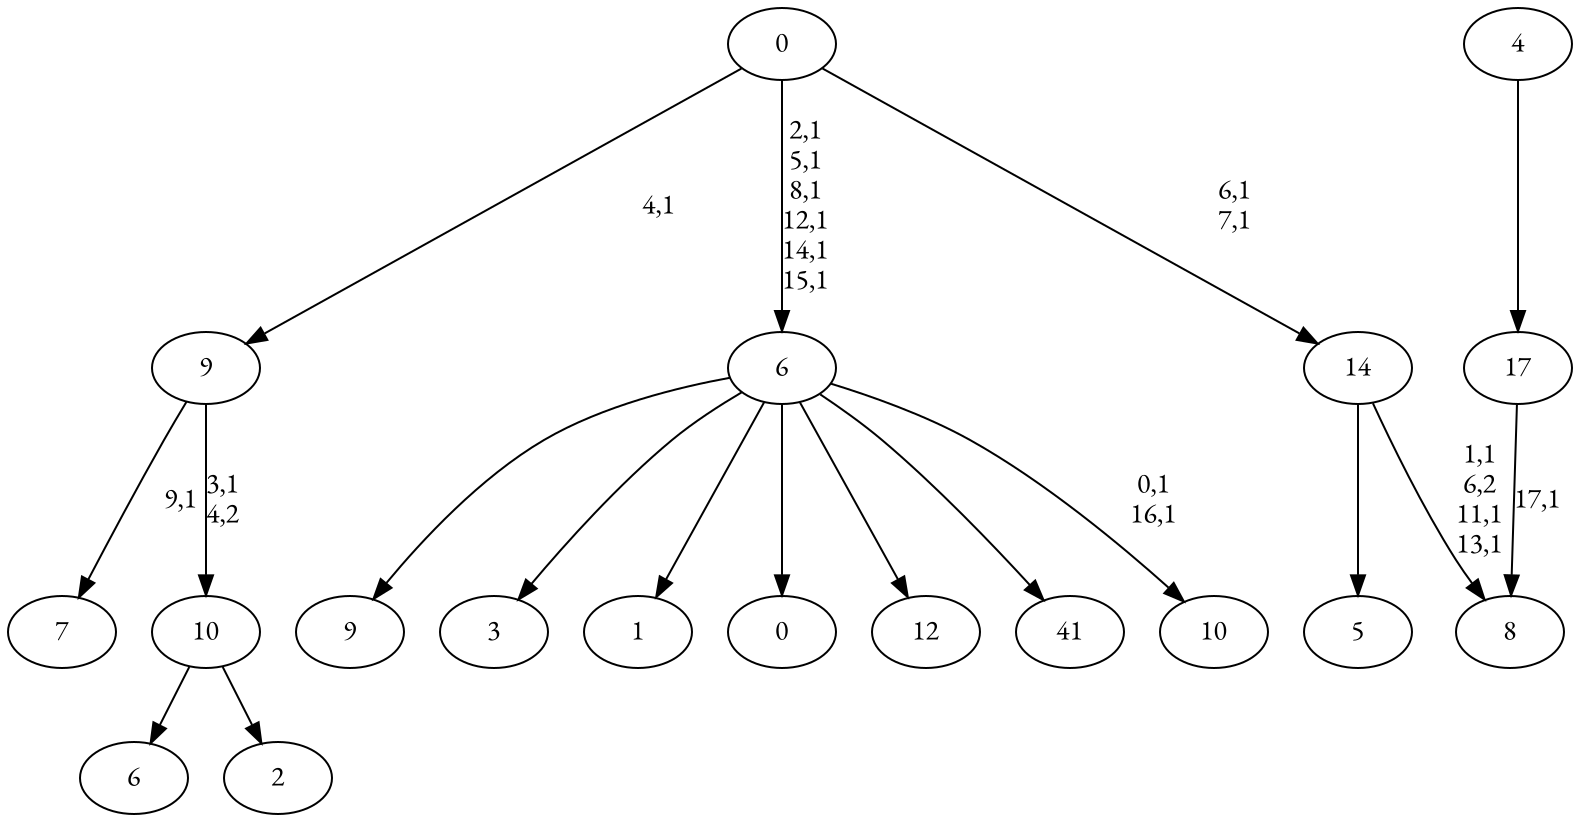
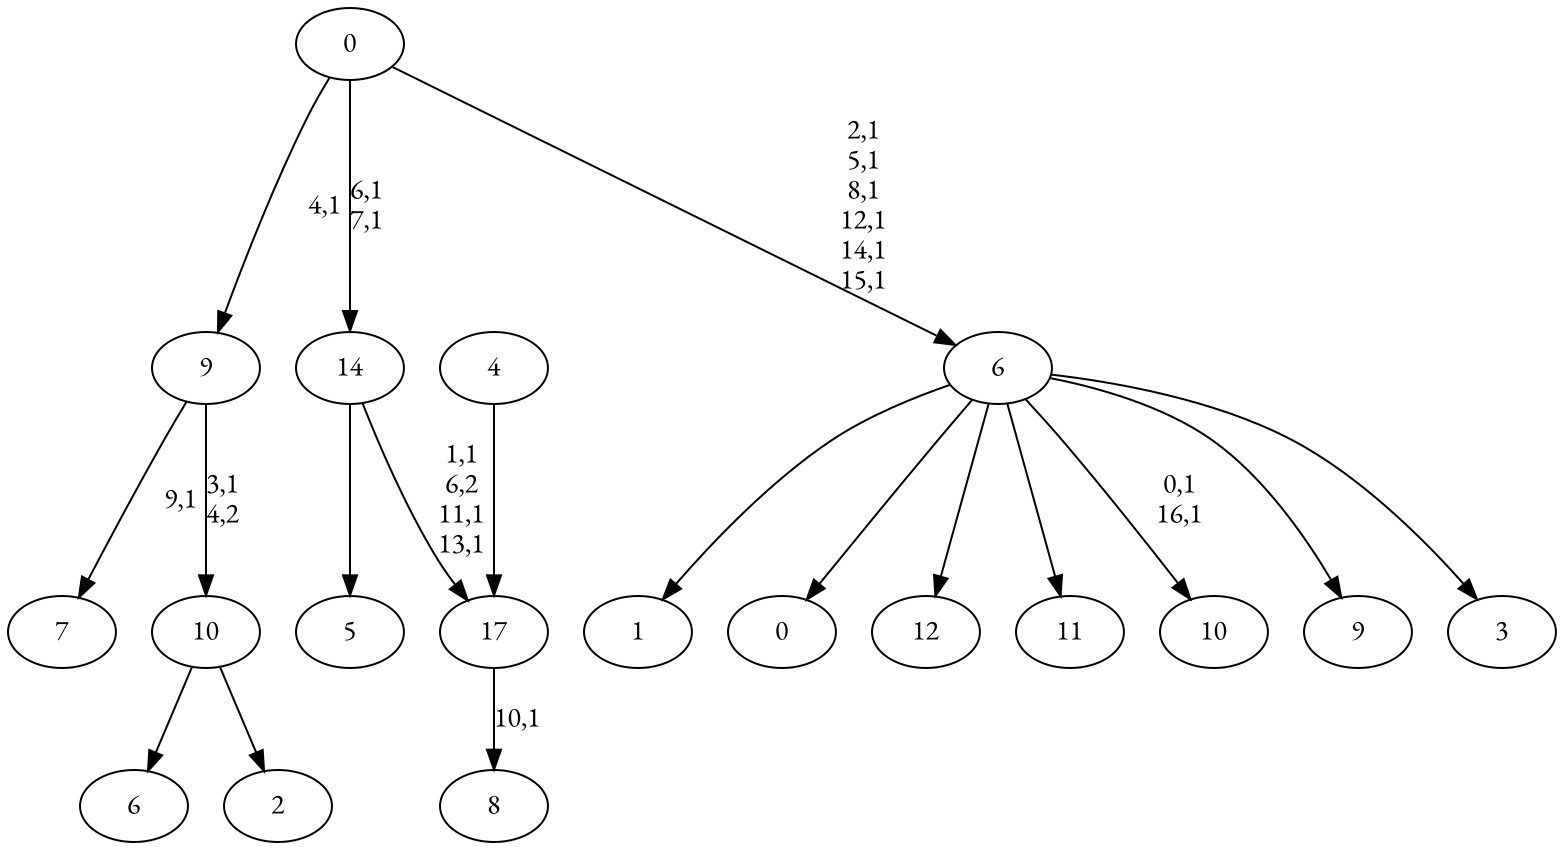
  digraph {
    fontname="EB Garamond"
    node [fontname="EB Garamond"]
    edge [fontname="EB Garamond"]
    n1 [label=12]
-   n2 [label=41]
+   n2 [label=11]
    n3 [label=10]
    n4 [label=9]
    n5 [label=8]
    n6 [label=7]
    n7 [label=6]
    n8 [label=5]
    n9 [label=4]
    17
    14
    n12 [label=3]
    n13 [label=2]
    10
    9
    n16 [label=1]
    n17 [label=0]
    6
    0
    n9 -> 17
-   17 -> n5 [label="17,1"]
+   17 -> n5 [label="10,1"]
    14 -> n8
-   14 -> n5 [label="1,1\n6,2\n11,1\n13,1"]
+   14 -> 17 [label="1,1\n6,2\n11,1\n13,1"]
    10 -> n7
    10 -> n13
    9 -> n6 [label="9,1"]
    9 -> 10 [label="3,1\n4,2"]
    6 -> n1
    6 -> n2
    6 -> n3 [label="0,1\n16,1"]
    6 -> n4
    6 -> n12
    6 -> n16
    6 -> n17
    0 -> 14 [label="6,1\n7,1"]
    0 -> 9 [label="4,1"]
    0 -> 6 [label="2,1\n5,1\n8,1\n12,1\n14,1\n15,1"]
  }
